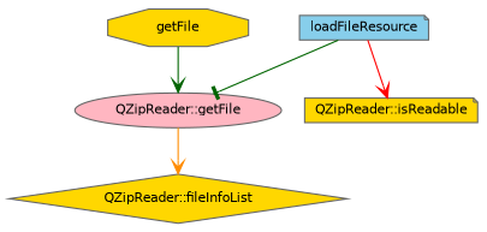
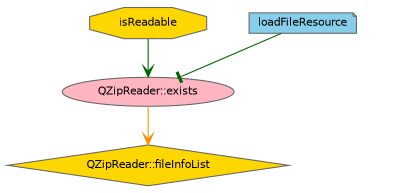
  digraph {
    rankdir=TB
    node [color=grey40 fillcolor=gold fontname=Helvetica fontsize=10 shape=note style=filled]
    edge [arrowhead=vee color=darkgreen fontname=Helvetica fontsize=10 labelfontname=Helvetica labelfontsize=10 style=solid]
-   n1 [color=gray40 fontcolor=black height=0.2 label=getFile shape=octagon width=0.4]
-   n2 [fillcolor=lightpink height=0.2 label="QZipReader::getFile" shape=ellipse width=0.4]
+   n1 [color=gray40 fontcolor=black height=0.2 label=isReadable shape=octagon width=0.4]
+   n2 [fillcolor=lightpink height=0.2 label="QZipReader::exists" shape=ellipse width=0.4]
    n3 [fillcolor=skyblue height=0.2 label=loadFileResource width=0.4]
-   n4 [height=0.2 label="QZipReader::isReadable" width=0.4]
    n5 [height=0.2 label="QZipReader::fileInfoList" shape=diamond width=0.4]
    n1 -> n2
    n2 -> n5 [color=darkorange]
    n3 -> n2 [arrowhead=tee]
-   n3 -> n4 [color=red]
  }
